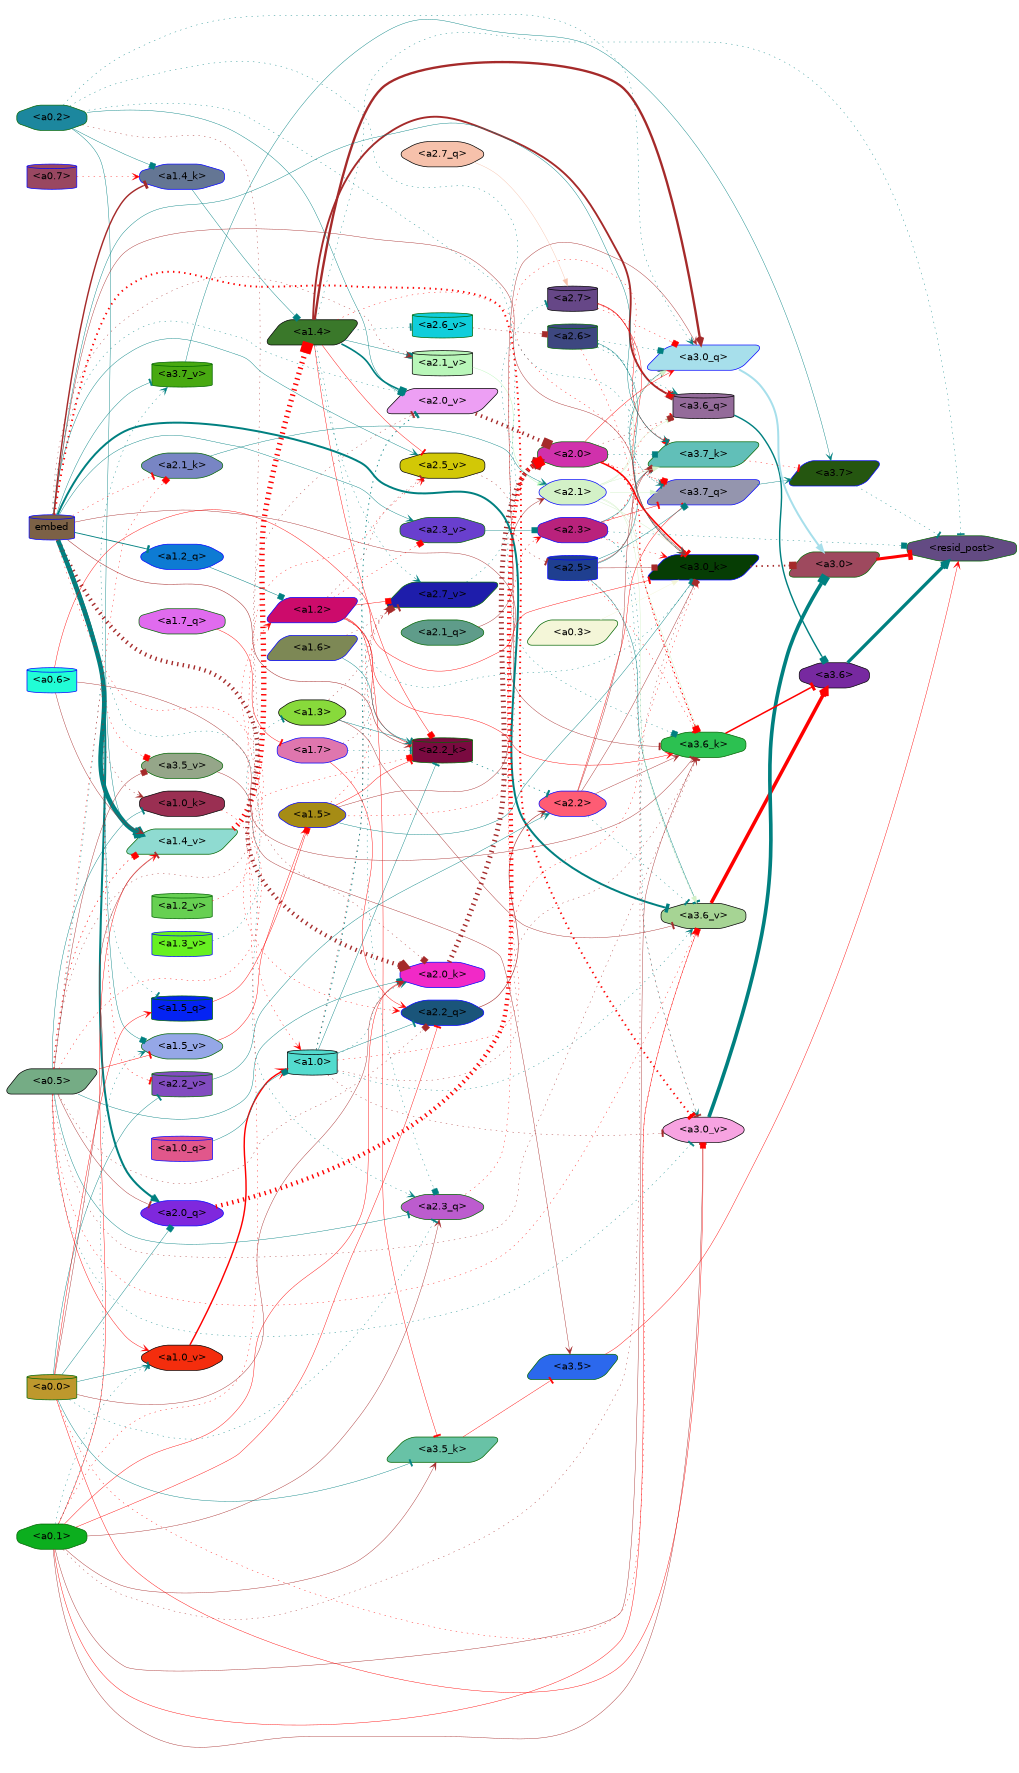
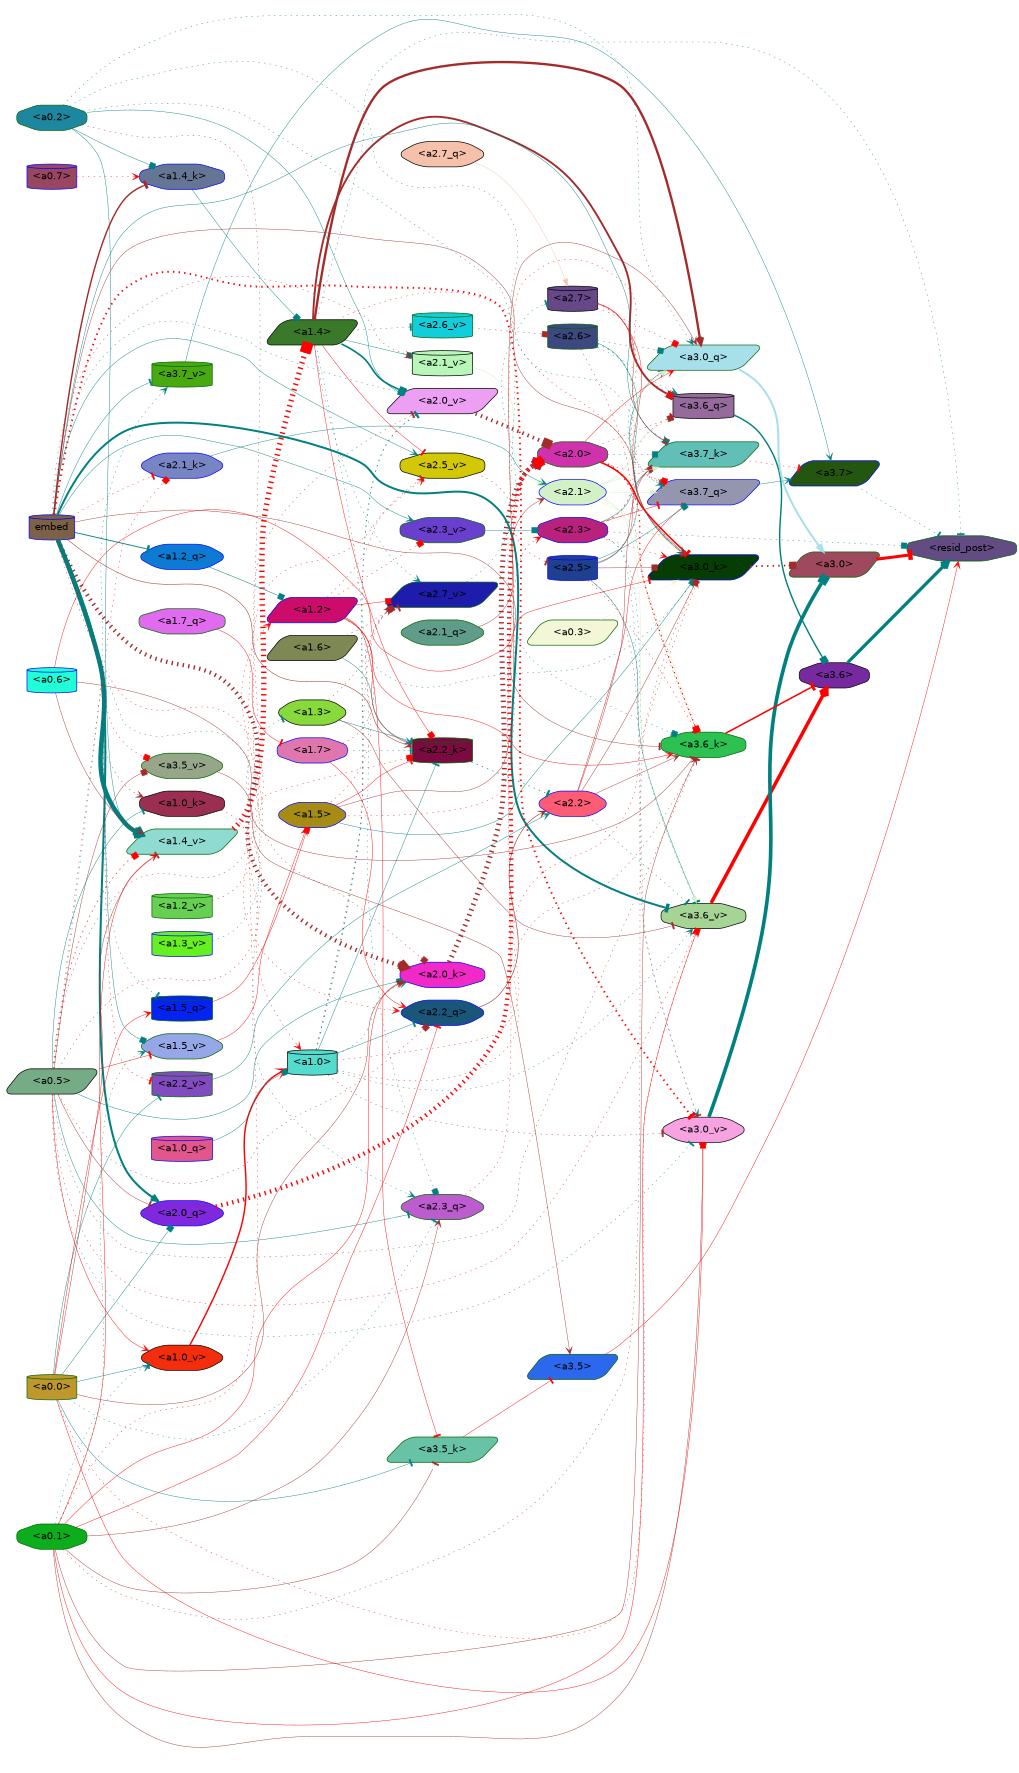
  strict digraph {
    rankdir=LR
    splines=true
    node [color=darkgreen fontname=Helvetica shape=cylinder style="filled, rounded"]
    edge [arrowhead=vee color=teal penwidth=0.6 style=bold]
    "<a3.7>" [color=blue fillcolor="#255610" shape=parallelogram]
    "<resid_post>" [fillcolor="#634b83" shape=octagon]
    "<a3.6>" [color=black fillcolor="#7729a0" shape=octagon]
    "<a3.5>" [fillcolor="#2b68ed" shape=parallelogram]
    "<a3.0>" [fillcolor="#9e495e" shape=parallelogram]
    "<a2.3>" [color=blue fillcolor="#b9227c" shape=octagon]
    "<a3.7_q>" [color=blue fillcolor="#9495ae" shape=parallelogram]
    "<a3.6_q>" [color=black fillcolor="#946b9a"]
-   "<a3.0_q>" [color=blue fillcolor="#a7dfeb" shape=parallelogram]
+   "<a3.0_q>" [fillcolor="#a7dfeb" shape=parallelogram]
    "<a3.7_k>" [fillcolor="#61bfb8" shape=parallelogram]
    "<a3.0_k>" [color=blue fillcolor="#063d04" shape=parallelogram]
    "<a3.6_v>" [color=black fillcolor="#a6d494" shape=octagon]
    "<a3.0_v>" [color=black fillcolor="#f7a3e1" shape=hexagon]
    "<a1.4>" [color=black fillcolor="#3a782a" shape=parallelogram]
    "<a2.3_q>" [fillcolor="#bc5cce" shape=hexagon]
    "<a2.2_k>" [fillcolor="#7a0a40"]
    "<a2.7_v>" [fillcolor="#1e1dab" shape=parallelogram]
    "<a2.6_v>" [fillcolor="#10cedb"]
    "<a2.5_v>" [color=black fillcolor="#d2c806" shape=octagon]
    "<a2.1_v>" [color=black fillcolor="#b9f6b9"]
    "<a2.0_v>" [color=black fillcolor="#ed9ff4" shape=parallelogram]
    "<a2.2>" [color=blue fillcolor="#fe5c74" shape=hexagon]
    "<a2.7>" [color=black fillcolor="#664787"]
    "<a2.6>" [fillcolor="#3d4780"]
    "<a2.5>" [color=blue fillcolor="#1f3f90"]
    "<a2.1>" [color=blue fillcolor="#d3f1c7" shape=hexagon]
    "<a2.0>" [fillcolor="#d031ac" shape=octagon]
    "<a3.6_k>" [fillcolor="#2cc151" shape=octagon]
    "<a3.5_k>" [fillcolor="#68c2a6" shape=parallelogram]
    "<a3.7_v>" [fillcolor="#48a911"]
    "<a3.5_v>" [fillcolor="#95a689" shape=hexagon]
    "<a1.5>" [color=blue fillcolor="#a68c15" shape=hexagon]
    "<a0.2>" [fillcolor="#1c879e" shape=octagon]
    "<a2.0_k>" [color=blue fillcolor="#f129c7" shape=octagon]
    "<a1.4_k>" [color=blue fillcolor="#647694" shape=octagon]
    "<a1.4_v>" [fillcolor="#8fdbd1" shape=parallelogram]
    embed [color=blue fillcolor="#7c6146"]
    "<a2.2_q>" [color=blue fillcolor="#1a557a" shape=hexagon]
    "<a2.0_q>" [color=blue fillcolor="#7f28dd" shape=hexagon]
-   "<a2.1_k>" [fillcolor="#7885c4" shape=hexagon]
+   "<a2.1_k>" [color=blue fillcolor="#7885c4" shape=hexagon]
    "<a2.3_v>" [fillcolor="#693fce" shape=octagon]
    "<a2.2_v>" [fillcolor="#824cc0"]
    "<a1.5_q>" [fillcolor="#0423f3"]
    "<a1.0_k>" [color=black fillcolor="#9a2f52" shape=octagon]
    "<a1.5_v>" [fillcolor="#95a7e7" shape=hexagon]
    "<a1.2_q>" [color=blue fillcolor="#0d7bd3" shape=hexagon]
    "<a1.0>" [color=black fillcolor="#53dbce"]
    "<a1.0_v>" [color=black fillcolor="#f42d0d" shape=hexagon]
    "<a1.2>" [color=blue fillcolor="#cc0b6b" shape=parallelogram]
    "<a0.6>" [color=blue fillcolor="#21fdd6"]
    "<a0.5>" [color=black fillcolor="#75ac85" shape=parallelogram]
    "<a0.1>" [fillcolor="#0cae1e" shape=octagon]
    "<a0.0>" [fillcolor="#be982d"]
    "<a0.3>" [fillcolor="#f4f6d8" shape=parallelogram]
    "<a1.3>" [color=black fillcolor="#88da3b" shape=hexagon]
    "<a2.7_q>" [color=black fillcolor="#f6c1ab" shape=hexagon]
    "<a2.1_q>" [fillcolor="#5f9c8a" shape=hexagon]
    "<a1.7>" [color=blue fillcolor="#df76ae" shape=octagon]
-   "<a1.6>" [color=blue fillcolor="#7d8855" shape=parallelogram]
+   "<a1.6>" [color=black fillcolor="#7d8855" shape=parallelogram]
    "<a1.7_q>" [fillcolor="#e06bee" shape=octagon]
    "<a1.0_q>" [color=blue fillcolor="#e1578b"]
    "<a1.3_v>" [color=blue fillcolor="#67f021"]
    "<a1.2_v>" [fillcolor="#67d052"]
    "<a0.7>" [color=blue fillcolor="#994761"]
    "<a3.7>" -> "<resid_post>" [arrowhead=tee style=dotted]
    "<a3.6>" -> "<resid_post>" [penwidth=4.646730065345764]
    "<a3.5>" -> "<resid_post>" [color=red]
    "<a3.0>" -> "<resid_post>" [arrowhead=tee color=red penwidth=4.323132634162903]
    "<a2.3>" -> "<resid_post>" [arrowhead=box style=dotted]
    "<a2.3>" -> "<a3.7_q>" [arrowhead=tee color=red]
    "<a2.3>" -> "<a3.6_q>" [arrowhead=tee color=red style=dotted]
    "<a2.3>" -> "<a3.0_q>" [color=red style=dotted]
    "<a2.3>" -> "<a3.7_k>"
    "<a2.3>" -> "<a3.0_k>" [color=red style=dotted]
    "<a2.3>" -> "<a3.6_v>" [arrowhead=tee style=dotted]
    "<a2.3>" -> "<a3.0_v>" [style=dotted]
    "<a3.7_q>" -> "<a3.7>"
    "<a3.6_q>" -> "<a3.6>" [arrowhead=box penwidth=2.03758105635643]
    "<a3.0_q>" -> "<a3.0>" [color="#a7dfeb" penwidth=2.8638100624084473 arrowhead="" style=""]
    "<a3.7_k>" -> "<a3.7>" [arrowhead=tee color=red style=dotted]
    "<a3.0_k>" -> "<a3.0>" [arrowhead=box color=brown penwidth=2.6274144649505615 style=dotted]
    "<a3.6_v>" -> "<a3.6>" [color=red penwidth=5.002329230308533]
    "<a3.0_v>" -> "<a3.0>" [arrowhead=box penwidth=5.188832879066467]
    "<a1.4>" -> "<resid_post>" [arrowhead=tee style=dotted]
    "<a1.4>" -> "<a3.7_q>" [arrowhead=box color=red style=dotted]
    "<a1.4>" -> "<a3.6_q>" [arrowhead=box color=brown penwidth=2.700703263282776]
    "<a1.4>" -> "<a3.0_q>" [color=brown penwidth=3.34255850315094]
    "<a1.4>" -> "<a2.3_q>" [arrowhead=box style=dotted]
    "<a1.4>" -> "<a2.2_k>" [arrowhead=box color=red]
    "<a1.4>" -> "<a2.7_v>" [style=dotted]
    "<a1.4>" -> "<a2.6_v>" [arrowhead=tee style=dotted]
    "<a1.4>" -> "<a2.5_v>" [arrowhead=tee color=red]
    "<a1.4>" -> "<a2.1_v>" [arrowhead=box]
    "<a1.4>" -> "<a2.0_v>" [arrowhead=box penwidth=2.387977123260498]
    "<a2.3_q>" -> "<a2.3>" [color=red style=dotted]
    "<a2.2_k>" -> "<a2.2>" [arrowhead=tee penwidth=0.9331893920898438 style=dotted]
    "<a2.7_v>" -> "<a2.7>" [arrowhead=tee style=dotted]
    "<a2.6_v>" -> "<a2.6>" [arrowhead=box color=brown style=dotted]
    "<a2.5_v>" -> "<a2.5>" [arrowhead=tee color=brown penwidth=0.6657319068908691 style=dotted]
    "<a2.1_v>" -> "<a2.1>" [color="#b9f6b9" arrowhead="" style=""]
    "<a2.0_v>" -> "<a2.0>" [arrowhead=box color=brown penwidth=5.380099236965179 style=dotted]
    "<a2.2>" -> "<a3.7_q>" [arrowhead=tee color=red]
    "<a2.2>" -> "<a3.7_k>" [color=brown]
    "<a2.2>" -> "<a3.0_k>" [arrowhead=tee color=brown]
    "<a2.2>" -> "<a3.6_v>" [arrowhead=tee style=dotted]
    "<a2.2>" -> "<a3.6_k>" [color=brown]
    "<a2.7>" -> "<a3.7_q>" [arrowhead=tee style=dotted]
    "<a2.7>" -> "<a3.6_q>" [arrowhead=tee color=red style=dotted]
    "<a2.7>" -> "<a3.0_q>" [arrowhead=box color=red style=dotted]
    "<a2.7>" -> "<a3.7_k>" [arrowhead=box color=red]
    "<a2.7>" -> "<a3.0_k>" [arrowhead=tee color=red]
    "<a2.6>" -> "<a3.7_q>" [style=dotted]
    "<a2.6>" -> "<a3.6_q>" [style=dotted]
    "<a2.6>" -> "<a3.0_q>" [arrowhead=box style=dotted]
    "<a2.6>" -> "<a3.7_k>" [style=dotted]
    "<a2.6>" -> "<a3.0_k>"
    "<a2.6>" -> "<a3.6_k>" [arrowhead=tee color=red style=dotted]
    "<a2.5>" -> "<a3.7_q>" [arrowhead=box]
    "<a2.5>" -> "<a3.0_q>"
    "<a2.5>" -> "<a3.7_k>" [arrowhead=box color=brown]
    "<a2.5>" -> "<a3.0_k>" [arrowhead=box color=brown]
    "<a2.5>" -> "<a3.6_v>" [arrowhead=tee]
    "<a2.5>" -> "<a3.0_v>" [arrowhead=tee color=brown style=dotted]
    "<a2.5>" -> "<a3.6_k>" [arrowhead=tee color=red style=dotted]
    "<a2.1>" -> "<a3.7_q>" [color="#d3f1c7" arrowhead="" style=""]
    "<a2.1>" -> "<a3.6_q>" [color="#d3f1c7" arrowhead="" style=""]
    "<a2.1>" -> "<a3.0_q>" [color="#d3f1c7" arrowhead="" style=""]
    "<a2.1>" -> "<a3.7_k>" [color="#d3f1c7" arrowhead="" style=""]
    "<a2.1>" -> "<a3.0_k>" [color="#d3f1c7" arrowhead="" style=""]
    "<a2.1>" -> "<a3.6_v>" [color="#d3f1c7" arrowhead="" style=""]
    "<a2.1>" -> "<a3.6_k>" [color="#d3f1c7" arrowhead="" style=""]
    "<a2.0>" -> "<a3.7_q>" [arrowhead=box color=red style=dotted]
    "<a2.0>" -> "<a3.6_q>" [arrowhead=box color=brown style=dotted]
    "<a2.0>" -> "<a3.0_q>" [color=red]
    "<a2.0>" -> "<a3.7_k>" [arrowhead=box style=dotted]
    "<a2.0>" -> "<a3.0_k>" [arrowhead=tee color=red penwidth=2.2218968719244003]
    "<a2.0>" -> "<a3.6_k>" [arrowhead=box color=red penwidth=1.6454488784074783 style=dotted]
    "<a3.6_k>" -> "<a3.6>" [arrowhead=tee color=red penwidth=2.174198240041733]
    "<a3.5_k>" -> "<a3.5>" [arrowhead=tee color=red]
    "<a3.7_v>" -> "<a3.7>"
    "<a3.5_v>" -> "<a3.5>" [color=brown]
    "<a1.5>" -> "<a3.6_q>" [color=red style=dotted]
    "<a1.5>" -> "<a3.0_q>" [color=brown]
    "<a1.5>" -> "<a3.0_k>" [arrowhead=tee]
    "<a1.5>" -> "<a2.2_k>" [arrowhead=tee color=red]
    "<a1.5>" -> "<a2.7_v>" [color=red style=dotted]
    "<a0.2>" -> "<a3.0_q>" [style=dotted]
    "<a0.2>" -> "<a3.0_k>" [style=dotted]
    "<a0.2>" -> "<a2.0_v>" [arrowhead=box]
    "<a0.2>" -> "<a3.6_k>" [arrowhead=box style=dotted]
    "<a0.2>" -> "<a2.0_k>" [arrowhead=box color=brown style=dotted]
    "<a0.2>" -> "<a1.4_k>" [arrowhead=box]
    "<a0.2>" -> "<a1.4_v>" [arrowhead=tee]
    "<a2.0_k>" -> "<a2.0>" [color=brown penwidth=7.158664226531982 style=dotted]
    "<a1.4_k>" -> "<a1.4>" [arrowhead=box]
    "<a1.4_v>" -> "<a1.4>" [arrowhead=box color=red penwidth=7.649995803833008 style=dotted]
    embed -> "<a3.7_k>" [arrowhead=tee]
    embed -> "<a3.0_k>" [color=brown]
    embed -> "<a3.6_v>" [arrowhead=tee penwidth=2.8301228284835815]
    embed -> "<a3.0_v>" [arrowhead=tee color=red penwidth=2.7660785913467407 style=dotted]
    embed -> "<a2.3_q>" [style=dotted]
    embed -> "<a2.2_k>" [color=brown penwidth=0.7099294662475586]
    embed -> "<a2.5_v>"
    embed -> "<a2.1_v>" [color=brown style=dotted]
    embed -> "<a2.0_v>" [arrowhead=box style=dotted]
    embed -> "<a3.6_k>" [arrowhead=tee color=brown]
    embed -> "<a3.7_v>" [arrowhead=tee]
    embed -> "<a3.5_v>" [arrowhead=box color=red style=dotted]
    embed -> "<a2.0_k>" [color=brown penwidth=6.075345039367676 style=dotted]
    embed -> "<a1.4_k>" [arrowhead=tee color=brown penwidth=2.043105125427246]
    embed -> "<a1.4_v>" [penwidth=6.46385931968689]
    embed -> "<a2.2_q>" [color=red style=dotted]
    embed -> "<a2.0_q>" [penwidth=2.918822765350342]
    embed -> "<a2.1_k>" [arrowhead=tee color=red style=dotted]
    embed -> "<a2.3_v>"
    embed -> "<a2.2_v>" [arrowhead=tee color=red penwidth=0.6909599304199219 style=dotted]
    embed -> "<a1.5_q>" [arrowhead=tee style=dotted]
    embed -> "<a1.0_k>" [color=brown style=dotted]
    embed -> "<a1.5_v>" [arrowhead=box]
    embed -> "<a1.2_q>" [arrowhead=tee penwidth=1.273291826248169]
    "<a2.2_q>" -> "<a2.2>" [color=brown penwidth=0.8114519119262695]
    "<a2.0_q>" -> "<a2.0>" [arrowhead=box color=red penwidth=6.2323237657547 style=dotted]
    "<a2.1_k>" -> "<a2.1>"
    "<a2.3_v>" -> "<a2.3>" [arrowhead=box]
    "<a2.2_v>" -> "<a2.2>"
    "<a1.5_q>" -> "<a1.5>" [arrowhead=box color=red]
    "<a1.0_k>" -> "<a1.0>" [color=red style=dotted]
    "<a1.5_v>" -> "<a1.5>" [color=red]
    "<a1.2_q>" -> "<a1.2>" [arrowhead=box penwidth=0.6965713500976562]
    "<a1.0>" -> "<a3.0_k>" [color=red style=dotted]
    "<a1.0>" -> "<a3.6_v>" [style=dotted]
    "<a1.0>" -> "<a3.0_v>" [arrowhead=tee color=brown style=dotted]
    "<a1.0>" -> "<a2.2_k>" [arrowhead=tee]
    "<a1.0>" -> "<a2.7_v>" [arrowhead=box color=brown style=dotted]
    "<a1.0>" -> "<a2.0_v>" [arrowhead=tee penwidth=1.2435333728790283 style=dotted]
    "<a1.0>" -> "<a3.6_k>" [color=brown style=dotted]
    "<a1.0>" -> "<a2.0_k>" [style=dotted]
    "<a1.0>" -> "<a2.2_q>" [arrowhead=tee]
    "<a1.0_v>" -> "<a1.0>" [color=red penwidth=2.050852060317993]
    "<a1.2>" -> "<a3.0_k>" [arrowhead=box style=dotted]
    "<a1.2>" -> "<a2.2_k>" [arrowhead=tee color=red]
    "<a1.2>" -> "<a2.7_v>" [arrowhead=box color=red]
    "<a1.2>" -> "<a2.5_v>" [arrowhead=tee color=brown style=dotted]
    "<a1.2>" -> "<a3.6_k>" [color=red]
    "<a1.2>" -> "<a3.5_k>" [arrowhead=tee color=red]
    "<a1.2>" -> "<a2.3_v>" [arrowhead=box color=red style=dotted]
    "<a0.6>" -> "<a3.0_k>" [arrowhead=tee color=red]
    "<a0.6>" -> "<a3.6_k>" [arrowhead=tee color=brown]
    "<a0.6>" -> "<a1.4_v>" [color=brown]
    "<a0.5>" -> "<a3.6_v>" [color=red style=dotted]
    "<a0.5>" -> "<a3.0_v>" [arrowhead=tee penwidth=0.6124261617660522 style=dotted]
    "<a0.5>" -> "<a2.3_q>" [arrowhead=tee]
    "<a0.5>" -> "<a2.2_k>" [arrowhead=box color=red style=dotted]
    "<a0.5>" -> "<a2.0_v>" [arrowhead=tee color=brown style=dotted]
    "<a0.5>" -> "<a3.6_k>" [arrowhead=tee color=brown style=dotted]
    "<a0.5>" -> "<a3.7_v>" [style=dotted]
    "<a0.5>" -> "<a3.5_v>" [arrowhead=box color=brown]
    "<a0.5>" -> "<a2.0_k>" [arrowhead=box penwidth=0.6112704277038574]
    "<a0.5>" -> "<a1.4_v>" [arrowhead=box color=red penwidth=0.9145197868347168 style=dotted]
    "<a0.5>" -> "<a2.2_q>" [arrowhead=box color=brown style=dotted]
    "<a0.5>" -> "<a2.0_q>" [arrowhead=tee color=brown]
    "<a0.5>" -> "<a2.1_k>" [arrowhead=box color=red style=dotted]
    "<a0.5>" -> "<a1.0_k>" [arrowhead=tee]
    "<a0.5>" -> "<a1.5_v>" [arrowhead=tee color=red]
    "<a0.5>" -> "<a1.0_v>" [color=red]
    "<a0.1>" -> "<a3.0_k>" [arrowhead=box color=brown style=dotted]
    "<a0.1>" -> "<a3.6_v>" [color=red]
    "<a0.1>" -> "<a3.0_v>" [arrowhead=tee color=brown]
    "<a0.1>" -> "<a2.3_q>" [color=brown]
    "<a0.1>" -> "<a2.5_v>" [color=red style=dotted]
    "<a0.1>" -> "<a3.6_k>" [arrowhead=tee color=brown]
-   "<a0.1>" -> "<a3.5_k>" [color=brown]
+   "<a0.1>" -> "<a3.5_k>" [arrowhead=tee color=brown]
    "<a0.1>" -> "<a2.0_k>" [color=red]
    "<a0.1>" -> "<a1.4_v>" [color=red]
    "<a0.1>" -> "<a2.2_q>" [arrowhead=tee color=red]
    "<a0.1>" -> "<a1.5_v>" [style=dotted]
    "<a0.1>" -> "<a1.0_v>" [style=dotted]
    "<a0.0>" -> "<a3.6_v>" [arrowhead=box color=red style=dotted]
    "<a0.0>" -> "<a3.0_v>" [arrowhead=box color=red]
    "<a0.0>" -> "<a2.3_q>" [arrowhead=tee style=dotted]
    "<a0.0>" -> "<a3.5_k>" [arrowhead=tee]
    "<a0.0>" -> "<a2.0_k>" [color=brown]
    "<a0.0>" -> "<a1.4_v>" [arrowhead=tee color=brown]
    "<a0.0>" -> "<a2.0_q>" [arrowhead=box]
    "<a0.0>" -> "<a2.2_v>" [arrowhead=tee]
    "<a0.0>" -> "<a1.5_q>" [color=red]
    "<a0.0>" -> "<a1.0_v>" [arrowhead=tee]
    "<a0.3>" -> "<a3.0_k>" [color="#f4f6d8" arrowhead="" style=""]
    "<a1.3>" -> "<a3.6_v>" [arrowhead=tee color=brown]
    "<a1.3>" -> "<a2.2_k>" [arrowhead=tee]
    "<a1.3>" -> "<a2.7_v>" [arrowhead=box color=brown style=dotted]
    "<a2.7_q>" -> "<a2.7>" [color="#f6c1ab" arrowhead="" style=""]
    "<a2.1_q>" -> "<a2.1>" [color=brown]
    "<a1.7>" -> "<a2.2_k>" [arrowhead=tee style=dotted]
    "<a1.7>" -> "<a2.7_v>" [color=brown style=dotted]
    "<a1.7>" -> "<a2.2_q>" [color=red]
    "<a1.6>" -> "<a2.2_k>"
    "<a1.6>" -> "<a2.7_v>" [arrowhead=tee color=brown style=dotted]
    "<a1.7_q>" -> "<a1.7>" [arrowhead=tee color=red]
    "<a1.0_q>" -> "<a1.0>" [arrowhead=box]
    "<a1.3_v>" -> "<a1.3>" [arrowhead=tee style=dotted]
    "<a1.2_v>" -> "<a1.2>" [color=red style=dotted]
    "<a0.7>" -> "<a1.4_k>" [color=red style=dotted]
  }
